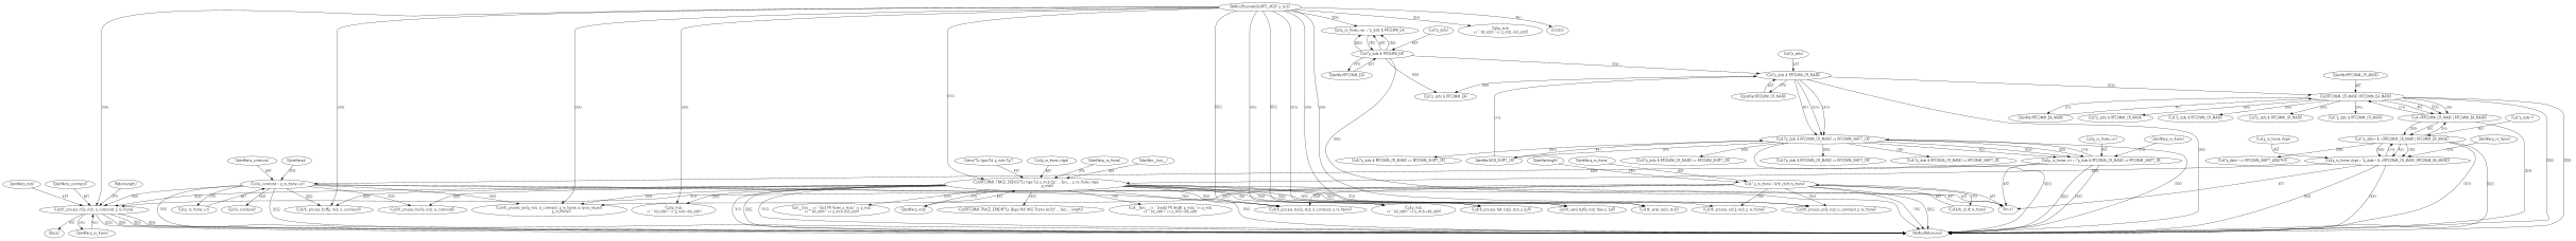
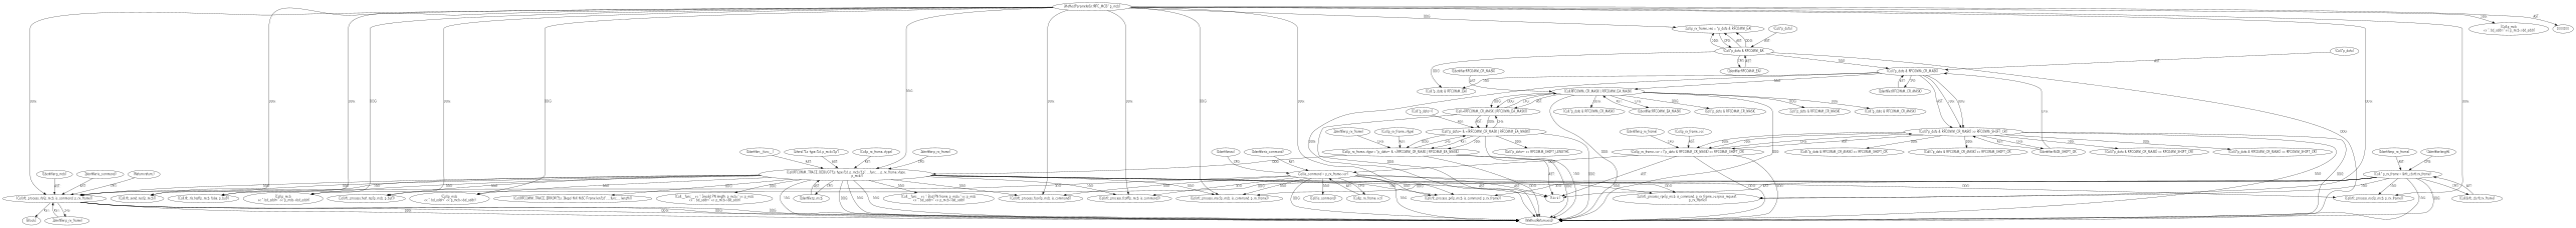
  digraph {
    fontname="Comic Neue"
    node [fontname="Comic Neue"]
    edge [fontname="Comic Neue"]
    n1 [label="(Call,rfc_process_rls(p_mcb, is_command, p_rx_frame))"]
    n2 [label="(Block,)"]
    n3 [label="(Identifier,p_rx_frame)"]
    n4 [label="(MethodReturn,void)"]
    n5 [label="(Call,RFCOMM_TRACE_DEBUG(\"%s: type=%d, p_mcb=%p\", __func__, p_rx_frame->type,\n                     p_mcb))"]
    n6 [label="(Call,rfc_process_fcon(p_mcb, is_command))"]
    n7 [label="(Call,rfc_process_pn(p_mcb, is_command, p_rx_frame))"]
    n8 [label="(Call,rfc_process_msc(p_mcb, is_command, p_rx_frame))"]
    n9 [label="(Call,rfc_process_fcoff(p_mcb, is_command))"]
    n10 [label="(Call,rfc_send_nsc(p_mcb))"]
    n11 [label="(Call,rfc_process_rpn(p_mcb, is_command, p_rx_frame->u.rpn.is_request,\n                      p_rx_frame))"]
    n12 [label="(Call,p_mcb\n << \", bd_addr=\" << p_mcb->bd_addr)"]
-   n13 [label="(Call,rfc_send_test(p_mcb, false, p_buf))"]
+   n13 [label="(Call,rfc_rls_test(p_mcb, false, p_buf))"]
    n14 [label="(Call,__func__ << \": Bad PN frame, p_mcb=\" << p_mcb\n << \", bd_addr=\" << p_mcb->bd_addr)"]
    n15 [label="(Block,)"]
    n16 [label="(Call,rfc_process_nsc(p_mcb, p_rx_frame))"]
    n17 [label="(Call,p_mcb\n << \", bd_addr=\" << p_mcb->bd_addr)"]
    n18 [label="(Identifier,p_mcb)"]
    n19 [label="(Call,rfc_process_test_rsp(p_mcb, p_buf))"]
    n20 [label="(Call,RFCOMM_TRACE_ERROR(\"%s: Illegal MX MSC Frame len:%d\", __func__, length))"]
    n21 [label="(Call,__func__ << \": Invalid PN length, p_mcb=\" << p_mcb\n << \", bd_addr=\" << p_mcb->bd_addr)"]
    n22 [label="(Call,p_rx_frame->type = *p_data++ & ~(RFCOMM_CR_MASK | RFCOMM_EA_MASK))"]
    n23 [label="(Call,*p_data++ & ~(RFCOMM_CR_MASK | RFCOMM_EA_MASK))"]
    n24 [label="(Call,~(RFCOMM_CR_MASK | RFCOMM_EA_MASK))"]
    n25 [label="(Call,*p_data++ >> RFCOMM_SHIFT_LENGTH1)"]
    n26 [label="(Call,RFCOMM_CR_MASK | RFCOMM_EA_MASK)"]
    n27 [label="(Identifier,RFCOMM_EA_MASK)"]
    n28 [label="(Call,*p_data & RFCOMM_CR_MASK)"]
    n29 [label="(Call,*p_data & RFCOMM_CR_MASK)"]
    n30 [label="(Call,*p_data & RFCOMM_CR_MASK)"]
    n31 [label="(Call,*p_data & RFCOMM_CR_MASK)"]
    n32 [label="(Call,*p_data & RFCOMM_CR_MASK)"]
    n33 [label="(Call,(*p_data & RFCOMM_CR_MASK) >> RFCOMM_SHIFT_CR)"]
    n34 [label="(Call,*p_data & RFCOMM_EA)"]
    n35 [label="(Identifier,RFCOMM_CR_MASK)"]
    n36 [label="(Call,p_rx_frame->cr = (*p_data & RFCOMM_CR_MASK) >> RFCOMM_SHIFT_CR)"]
    n37 [label="(Call,(*p_data & RFCOMM_CR_MASK) >> RFCOMM_SHIFT_CR)"]
    n38 [label="(Call,(*p_data & RFCOMM_CR_MASK) >> RFCOMM_SHIFT_CR)"]
    n39 [label="(Call,(*p_data & RFCOMM_CR_MASK) >> RFCOMM_SHIFT_CR)"]
    n40 [label="(Call,(*p_data & RFCOMM_CR_MASK) >> RFCOMM_SHIFT_CR)"]
    n41 [label="(Identifier,MCB_SHIFT_CR)"]
    n42 [label="(Call,*p_data & RFCOMM_EA)"]
    n43 [label="(Identifier,RFCOMM_EA)"]
    n44 [label="(Call,p_rx_frame->ea = *p_data & RFCOMM_EA)"]
    n45 [label="(MethodParameterIn,tRFC_MCB* p_mcb)"]
    n46 [label="(Call,p_mcb\n << \", bd_addr=\" << p_mcb->bd_addr)"]
    1000100
    n48 [label="(Call,is_command = p_rx_frame->cr)"]
    n49 [label="(Call,p_rx_frame->cr)"]
    n50 [label="(Call,!is_command)"]
    n51 [label="(Call,* p_rx_frame = &rfc_cb.rfc.rx_frame)"]
    n52 [label="(Call,&rfc_cb.rfc.rx_frame)"]
    n53 [label="(Identifier,length)"]
    n54 [label="(Call,*p_data++)"]
    n55 [label="(Call,p_rx_frame->cr)"]
    n56 [label="(Identifier,p_rx_frame)"]
    n57 [label="(Identifier,ea)"]
    n58 [label="(Identifier,p_rx_frame)"]
    n59 [label="(Identifier,p_mcb)"]
    n60 [label="(Identifier,p_rx_frame)"]
    n61 [label="(Identifier,is_command)"]
    n62 [label="(Identifier,is_command)"]
    n63 [label="(Identifier,__func__)"]
    n64 [label="(Literal,\"%s: type=%d, p_mcb=%p\")"]
    n65 [label="(Call,p_rx_frame->type)"]
    n66 [label="(Call,p_rx_frame->type)"]
    n67 [label="(Call,*p_data)"]
    n68 [label="(Identifier,p_rx_frame)"]
-   n69 [label="(Return,length;)"]
+   n69 [label="(Return,return;)"]
    n70 [label="(Call,*p_data)"]
    n71 [label="(Identifier,RFCOMM_CR_MASK)"]
    n1 -> n2 [label="AST: "]
    n1 -> n3 [label="CFG: "]
    n1 -> n4 [label="DDG: "]
    n1 -> n4 [label="DDG: "]
    n1 -> n4 [label="DDG: "]
    n1 -> n4 [label="DDG: "]
    n3 -> n1 [label="AST: "]
    n5 -> n1 [label="DDG: "]
    n5 -> n4 [label="DDG: "]
    n5 -> n4 [label="DDG: "]
    n5 -> n4 [label="DDG: "]
    n5 -> n4 [label="DDG: "]
    n5 -> n6 [label="DDG: "]
    n5 -> n7 [label="DDG: "]
    n5 -> n8 [label="DDG: "]
    n5 -> n9 [label="DDG: "]
    n5 -> n10 [label="DDG: "]
    n5 -> n11 [label="DDG: "]
    n5 -> n12 [label="DDG: "]
    n5 -> n13 [label="DDG: "]
    n5 -> n14 [label="DDG: "]
    n5 -> n15 [label="AST: "]
    n5 -> n16 [label="DDG: "]
    n5 -> n17 [label="DDG: "]
    n5 -> n18 [label="CFG: "]
    n5 -> n19 [label="DDG: "]
    n5 -> n20 [label="DDG: "]
    n5 -> n21 [label="DDG: "]
    n18 -> n5 [label="AST: "]
    n22 -> n4 [label="DDG: "]
    n22 -> n4 [label="DDG: "]
    n22 -> n5 [label="DDG: "]
    n22 -> n15 [label="AST: "]
    n22 -> n23 [label="CFG: "]
    n23 -> n4 [label="DDG: "]
    n23 -> n4 [label="DDG: "]
    n23 -> n22 [label="AST: "]
    n23 -> n22 [label="DDG: "]
    n23 -> n22 [label="DDG: "]
    n23 -> n24 [label="CFG: "]
    n23 -> n25 [label="DDG: "]
    n24 -> n4 [label="DDG: "]
    n24 -> n23 [label="AST: "]
    n24 -> n23 [label="DDG: "]
    n24 -> n26 [label="CFG: "]
    n26 -> n4 [label="DDG: "]
    n26 -> n4 [label="DDG: "]
    n26 -> n24 [label="AST: "]
    n26 -> n24 [label="DDG: "]
    n26 -> n24 [label="DDG: "]
    n26 -> n27 [label="CFG: "]
    n26 -> n28 [label="DDG: "]
    n26 -> n29 [label="DDG: "]
    n26 -> n30 [label="DDG: "]
    n26 -> n31 [label="DDG: "]
    n27 -> n26 [label="AST: "]
    n32 -> n4 [label="DDG: "]
    n32 -> n26 [label="DDG: "]
    n32 -> n33 [label="AST: "]
    n32 -> n33 [label="DDG: "]
    n32 -> n33 [label="DDG: "]
    n32 -> n34 [label="DDG: "]
    n32 -> n35 [label="CFG: "]
    n33 -> n4 [label="DDG: "]
    n33 -> n4 [label="DDG: "]
    n33 -> n36 [label="AST: "]
    n33 -> n36 [label="DDG: "]
    n33 -> n36 [label="DDG: "]
    n33 -> n37 [label="DDG: "]
    n33 -> n38 [label="DDG: "]
    n33 -> n39 [label="DDG: "]
    n33 -> n40 [label="DDG: "]
    n33 -> n41 [label="CFG: "]
    n35 -> n32 [label="AST: "]
    n36 -> n4 [label="DDG: "]
    n36 -> n4 [label="DDG: "]
    n36 -> n15 [label="AST: "]
    n36 -> n33 [label="CFG: "]
    n36 -> n48 [label="DDG: "]
    n41 -> n32 [label="CFG: "]
    n41 -> n33 [label="AST: "]
    n42 -> n4 [label="DDG: "]
    n42 -> n32 [label="DDG: "]
    n42 -> n34 [label="DDG: "]
    n42 -> n43 [label="CFG: "]
    n42 -> n44 [label="AST: "]
    n42 -> n44 [label="DDG: "]
    n42 -> n44 [label="DDG: "]
    n43 -> n42 [label="AST: "]
    n44 -> n42 [label="CFG: "]
    n45 -> n1 [label="DDG: "]
    n45 -> n5 [label="DDG: "]
+   n45 -> n6 [label="DDG: "]
    n45 -> n7 [label="DDG: "]
    n45 -> n8 [label="DDG: "]
    n45 -> n9 [label="DDG: "]
    n45 -> n10 [label="DDG: "]
    n45 -> n11 [label="DDG: "]
    n45 -> n12 [label="DDG: "]
    n45 -> n13 [label="DDG: "]
+   n45 -> n16 [label="DDG: "]
    n45 -> n17 [label="DDG: "]
    n45 -> n19 [label="DDG: "]
    n45 -> n44 [label="DDG: "]
    n45 -> n46 [label="DDG: "]
    n45 -> 1000100 [label="AST: "]
    n48 -> n1 [label="DDG: "]
    n48 -> n4 [label="DDG: "]
    n48 -> n4 [label="DDG: "]
    n48 -> n6 [label="DDG: "]
+   n48 -> n7 [label="DDG: "]
    n48 -> n8 [label="DDG: "]
    n48 -> n9 [label="DDG: "]
    n48 -> n11 [label="DDG: "]
    n48 -> n15 [label="AST: "]
    n48 -> n49 [label="CFG: "]
    n48 -> n50 [label="DDG: "]
    n49 -> n48 [label="AST: "]
    n51 -> n1 [label="DDG: "]
    n51 -> n4 [label="DDG: "]
    n51 -> n4 [label="DDG: "]
    n51 -> n7 [label="DDG: "]
    n51 -> n8 [label="DDG: "]
    n51 -> n11 [label="DDG: "]
    n51 -> n15 [label="AST: "]
    n51 -> n16 [label="DDG: "]
    n51 -> n52 [label="CFG: "]
    n52 -> n51 [label="AST: "]
    n53 -> n51 [label="CFG: "]
    n54 -> n23 [label="AST: "]
    n55 -> n36 [label="AST: "]
    n56 -> n5 [label="CFG: "]
    n57 -> n48 [label="CFG: "]
    n58 -> n36 [label="CFG: "]
    n59 -> n1 [label="AST: "]
    n60 -> n51 [label="AST: "]
    n61 -> n48 [label="AST: "]
    n62 -> n1 [label="AST: "]
    n63 -> n5 [label="AST: "]
    n64 -> n5 [label="AST: "]
    n65 -> n5 [label="AST: "]
    n66 -> n22 [label="AST: "]
    n67 -> n42 [label="AST: "]
    n68 -> n22 [label="CFG: "]
    n69 -> n1 [label="CFG: "]
    n70 -> n32 [label="AST: "]
    n71 -> n26 [label="AST: "]
  }
